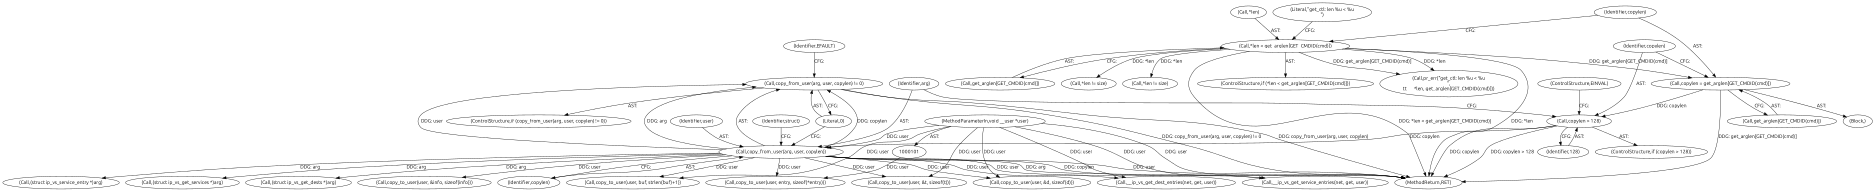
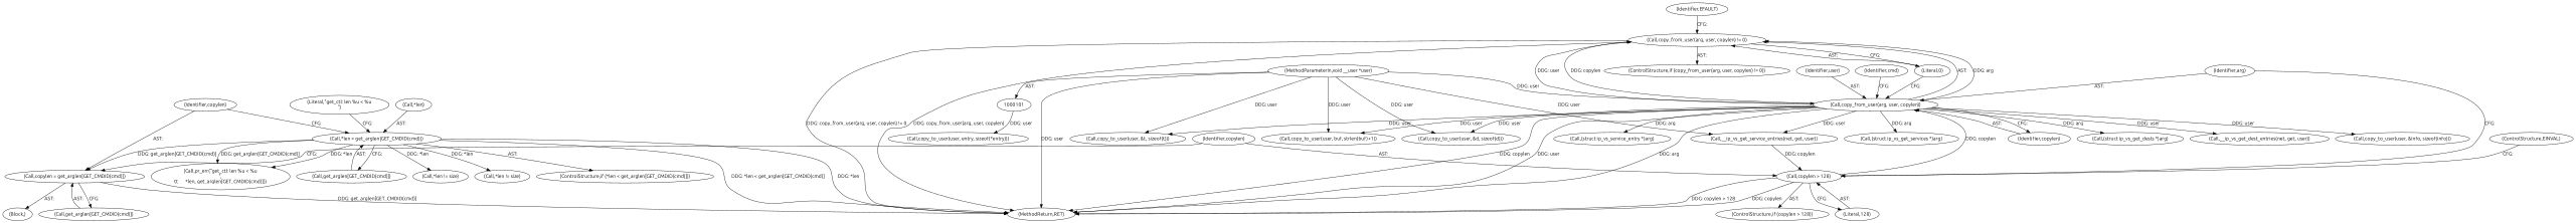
  digraph {
    fontname=Ubuntu
    node [fontname=Ubuntu]
    edge [fontname=Ubuntu]
    n1 [label="(Call,copy_from_user(arg, user, copylen) != 0)"]
    n2 [label="(Literal,0)"]
    n3 [label="(ControlStructure,if (copy_from_user(arg, user, copylen) != 0))"]
    n4 [label="(MethodReturn,RET)"]
    n5 [label="(Call,copy_from_user(arg, user, copylen))"]
    n6 [label="(Call,copy_to_user(user, entry, sizeof(*entry)))"]
    n7 [label="(Call,copy_to_user(user, &t, sizeof(t)))"]
    n8 [label="(Call,copy_to_user(user, buf, strlen(buf)+1))"]
    n9 [label="(Call,__ip_vs_get_dest_entries(net, get, user))"]
    n10 [label="(Call,copy_to_user(user, &d, sizeof(d)))"]
    n11 [label="(Call,__ip_vs_get_service_entries(net, get, user))"]
    n12 [label="(Call,copy_to_user(user, &info, sizeof(info)))"]
    n13 [label="(Identifier,copylen)"]
    n14 [label="(Call,(struct ip_vs_service_entry *)arg)"]
    n15 [label="(Call,(struct ip_vs_get_services *)arg)"]
    n16 [label="(Call,(struct ip_vs_get_dests *)arg)"]
    n17 [label="(MethodParameterIn,void __user *user)"]
    1000101
    n19 [label="(Call,copylen > 128)"]
    n20 [label="(ControlStructure,if (copylen > 128))"]
-   n21 [label="(Identifier,128)"]
+   n21 [label="(Literal,128)"]
    n22 [label="(Call,copylen = get_arglen[GET_CMDID(cmd)])"]
    n23 [label="(Block,)"]
    n24 [label="(Call,get_arglen[GET_CMDID(cmd)])"]
    n25 [label="(Call,*len < get_arglen[GET_CMDID(cmd)])"]
    n26 [label="(Call,pr_err(\"get_ctl: len %u < %u\n\",\n\t\t       *len, get_arglen[GET_CMDID(cmd)]))"]
    n27 [label="(Call,get_arglen[GET_CMDID(cmd)])"]
    n28 [label="(Call,*len != size)"]
    n29 [label="(Call,*len != size)"]
    n30 [label="(ControlStructure,if (*len < get_arglen[GET_CMDID(cmd)]))"]
    n31 [label="(Identifier,copylen)"]
    n32 [label="(Call,*len)"]
    n33 [label="(Identifier,arg)"]
    n34 [label="(ControlStructure,EINVAL)"]
    n35 [label="(Identifier,user)"]
    n36 [label="(Literal,\"get_ctl: len %u < %u\n\")"]
    n37 [label="(Identifier,copylen)"]
-   n38 [label="(Identifier,struct)"]
+   n38 [label="(Identifier,cmd)"]
    n39 [label="(Identifier,EFAULT)"]
    n1 -> n2 [label="CFG: "]
    n1 -> n3 [label="AST: "]
    n1 -> n4 [label="DDG: copy_from_user(arg, user, copylen) != 0"]
    n1 -> n4 [label="DDG: copy_from_user(arg, user, copylen)"]
    n2 -> n1 [label="AST: "]
    n2 -> n5 [label="CFG: "]
    n5 -> n1 [label="AST: "]
    n5 -> n1 [label="DDG: arg"]
    n5 -> n1 [label="DDG: user"]
    n5 -> n1 [label="DDG: copylen"]
    n5 -> n4 [label="DDG: copylen"]
    n5 -> n4 [label="DDG: user"]
    n5 -> n4 [label="DDG: arg"]
-   n5 -> n6 [label="DDG: user"]
    n5 -> n7 [label="DDG: user"]
    n5 -> n8 [label="DDG: user"]
    n5 -> n9 [label="DDG: user"]
    n5 -> n10 [label="DDG: user"]
    n5 -> n11 [label="DDG: user"]
    n5 -> n12 [label="DDG: user"]
    n5 -> n13 [label="CFG: "]
    n5 -> n14 [label="DDG: arg"]
    n5 -> n15 [label="DDG: arg"]
    n5 -> n16 [label="DDG: arg"]
    n13 -> n5 [label="AST: "]
    n17 -> n4 [label="DDG: user"]
    n17 -> n5 [label="DDG: user"]
    n17 -> n7 [label="DDG: user"]
    n17 -> n8 [label="DDG: user"]
-   n17 -> n9 [label="DDG: user"]
    n17 -> n10 [label="DDG: user"]
    n17 -> n11 [label="DDG: user"]
    n17 -> 1000101 [label="AST: "]
    1000101 -> n6 [label="DDG: user"]
    n19 -> n4 [label="DDG: copylen"]
    n19 -> n4 [label="DDG: copylen > 128"]
    n19 -> n5 [label="DDG: copylen"]
    n19 -> n20 [label="AST: "]
    n19 -> n21 [label="CFG: "]
    n21 -> n19 [label="AST: "]
    n22 -> n4 [label="DDG: get_arglen[GET_CMDID(cmd)]"]
-   n22 -> n19 [label="DDG: copylen"]
+   n11 -> n19 [label="DDG: copylen"]
    n22 -> n23 [label="AST: "]
    n22 -> n24 [label="CFG: "]
    n24 -> n22 [label="AST: "]
    n25 -> n4 [label="DDG: *len < get_arglen[GET_CMDID(cmd)]"]
    n25 -> n4 [label="DDG: *len"]
    n25 -> n22 [label="DDG: get_arglen[GET_CMDID(cmd)]"]
    n25 -> n26 [label="DDG: *len"]
    n25 -> n26 [label="DDG: get_arglen[GET_CMDID(cmd)]"]
    n25 -> n27 [label="CFG: "]
    n25 -> n28 [label="DDG: *len"]
    n25 -> n29 [label="DDG: *len"]
    n25 -> n30 [label="AST: "]
    n27 -> n25 [label="AST: "]
    n31 -> n19 [label="AST: "]
    n31 -> n22 [label="CFG: "]
    n32 -> n25 [label="AST: "]
    n33 -> n5 [label="AST: "]
    n33 -> n19 [label="CFG: "]
    n34 -> n19 [label="CFG: "]
    n35 -> n5 [label="AST: "]
    n36 -> n25 [label="CFG: "]
    n37 -> n22 [label="AST: "]
    n37 -> n25 [label="CFG: "]
    n38 -> n5 [label="CFG: "]
    n39 -> n1 [label="CFG: "]
  }
